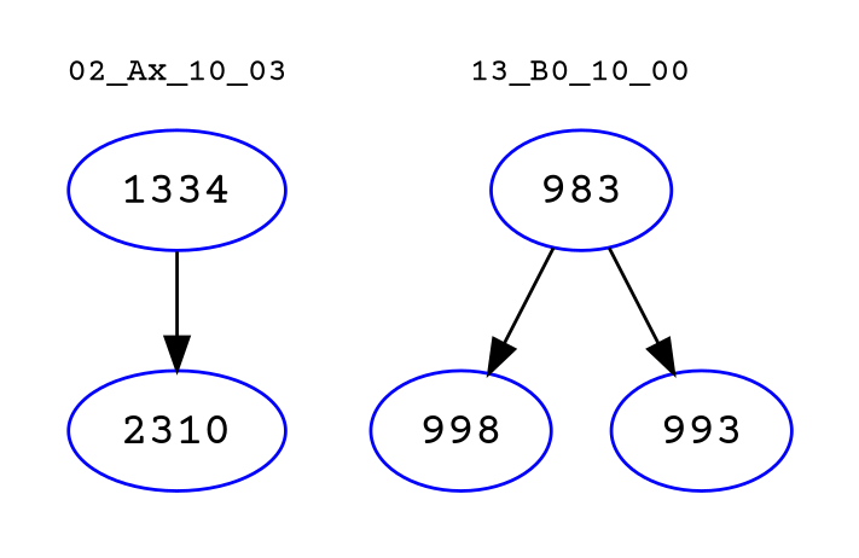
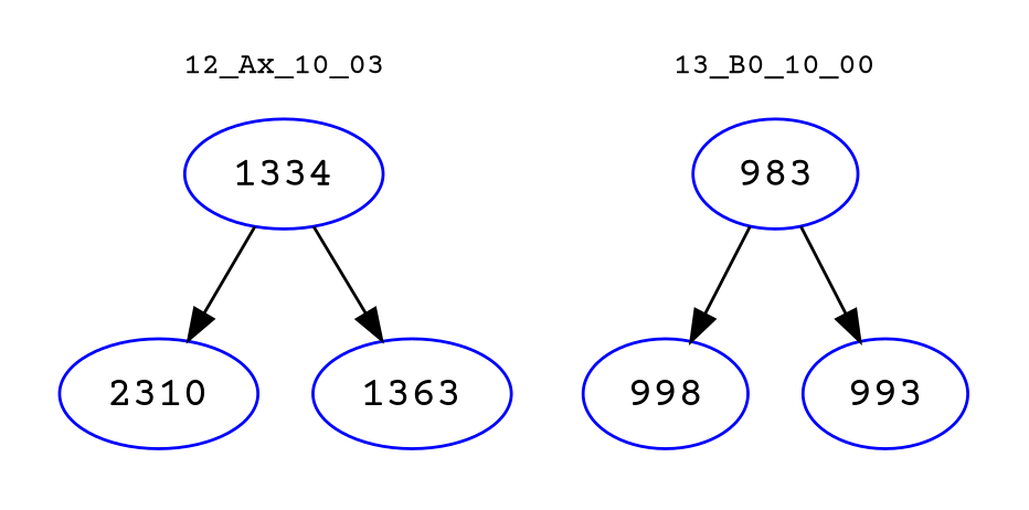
  digraph {
    fontname="Courier Prime"
    node [color=blue fontname="Courier Prime"]
    edge [color=black fontname="Courier Prime"]
    n1 [label=1334]
    n2 [label=2310]
+   n3 [label=1363]
    n4 [label=983]
    n5 [label=998]
    n6 [label=993]
    subgraph cluster_1 {
      color=white
      fontsize=10
-     label="02_Ax_10_03"
+     label="12_Ax_10_03"
      n1
      n2
+     n3
    }
    subgraph cluster_2 {
      color=white
      fontsize=10
      label="13_B0_10_00"
      n4
      n5
      n6
    }
    n1 -> n2
+   n1 -> n3
    n4 -> n5
    n4 -> n6
  }
